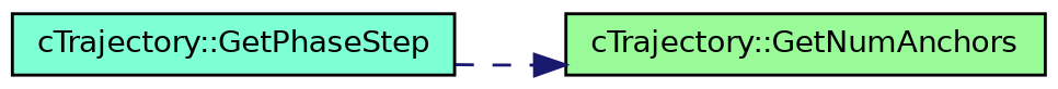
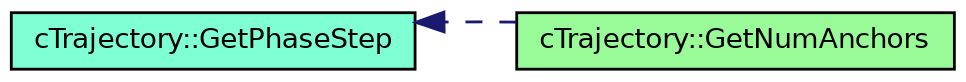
  digraph {
    rankdir=LR
    node [color=black fontname=Helvetica fontsize=10 shape=record style=filled]
    n1 [fillcolor=aquamarine fontcolor=black height=0.2 label="cTrajectory::GetPhaseStep" width=0.4]
    n2 [fillcolor=palegreen height=0.2 label="cTrajectory::GetNumAnchors" width=0.4]
-   n1 -> n2 [color=midnightblue fontname=Helvetica fontsize=10 labelfontname=Helvetica labelfontsize=10 style=dashed]
+   n2 -> n1 [color=midnightblue fontname=Helvetica fontsize=10 labelfontname=Helvetica labelfontsize=10 style=dashed]
  }
